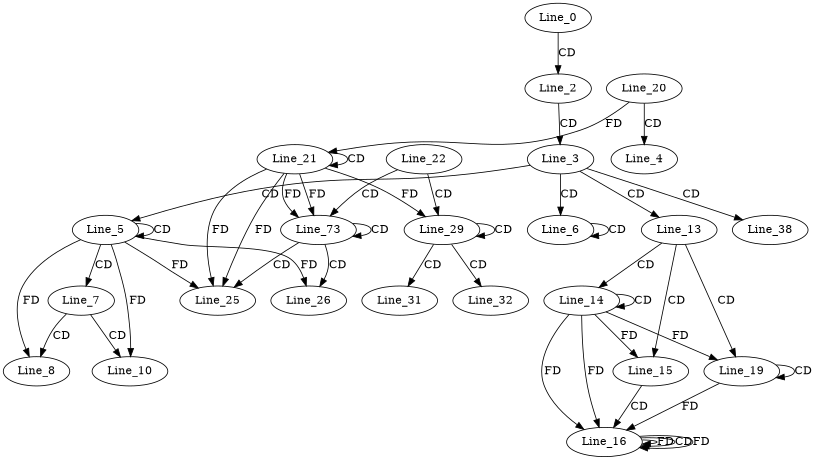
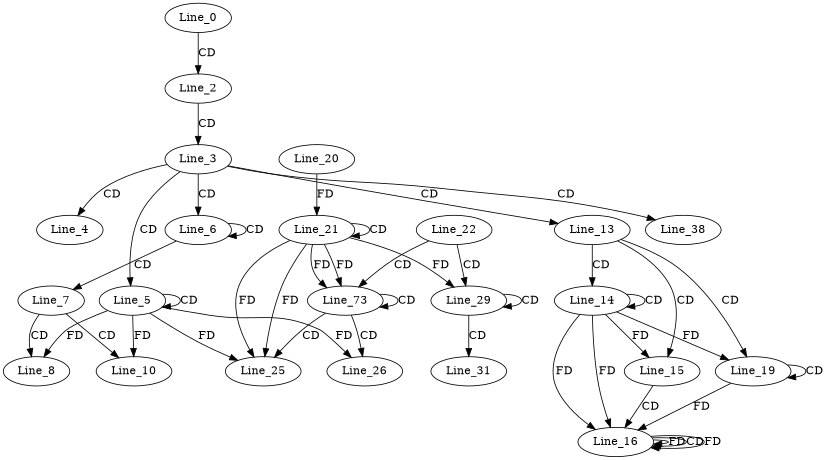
  digraph {
    Line_0
    Line_2
    Line_3
    Line_4
    Line_5
    Line_6
    Line_13
    Line_38
    Line_8
    Line_10
    n11 [label=Line_25]
    Line_26
    Line_7
    Line_14
    Line_15
    Line_19
    Line_16
    Line_20
    Line_21
    n20 [label=Line_73]
    Line_29
    n22 [label=Line_31]
-   Line_32
    Line_22
    Line_0 -> Line_2 [label=CD]
    Line_2 -> Line_3 [label=CD]
-   Line_20 -> Line_4 [label=CD]
+   Line_3 -> Line_4 [label=CD]
    Line_3 -> Line_5 [label=CD]
    Line_3 -> Line_6 [label=CD]
    Line_3 -> Line_13 [label=CD]
    Line_3 -> Line_38 [label=CD]
    Line_5 -> Line_5 [label=CD]
    Line_5 -> Line_8 [label=FD]
    Line_5 -> Line_10 [label=FD]
    Line_5 -> n11 [label=FD]
    Line_5 -> Line_26 [label=FD]
    Line_6 -> Line_6 [label=CD]
-   Line_5 -> Line_7 [label=CD]
+   Line_6 -> Line_7 [label=CD]
    Line_13 -> Line_14 [label=CD]
    Line_13 -> Line_15 [label=CD]
    Line_13 -> Line_19 [label=CD]
    Line_7 -> Line_8 [label=CD]
    Line_7 -> Line_10 [label=CD]
    Line_14 -> Line_14 [label=CD]
    Line_14 -> Line_15 [label=FD]
    Line_14 -> Line_19 [label=FD]
    Line_14 -> Line_16 [label=FD]
    Line_14 -> Line_16 [label=FD]
    Line_15 -> Line_16 [label=CD]
    Line_19 -> Line_19 [label=CD]
    Line_19 -> Line_16 [label=FD]
    Line_16 -> Line_16 [label=FD]
    Line_16 -> Line_16 [label=CD]
    Line_16 -> Line_16 [label=FD]
    Line_20 -> Line_21 [label=FD]
    Line_21 -> n11 [label=FD]
    Line_21 -> n11 [label=FD]
    Line_21 -> Line_21 [label=CD]
    Line_21 -> n20 [label=FD]
    Line_21 -> n20 [label=FD]
    Line_21 -> Line_29 [label=FD]
    n20 -> n11 [label=CD]
    n20 -> Line_26 [label=CD]
    n20 -> n20 [label=CD]
    Line_29 -> Line_29 [label=CD]
    Line_29 -> n22 [label=CD]
-   Line_29 -> Line_32 [label=CD]
    Line_22 -> n20 [label=CD]
    Line_22 -> Line_29 [label=CD]
  }
